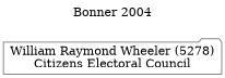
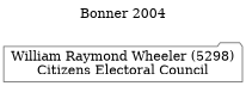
  digraph {
    label="Bonner 2004"
    labelloc=t
    mclimit=10
-   n1 [label="William Raymond Wheeler (5278)\nCitizens Electoral Council" shape=folder color=gray40]
+   n1 [label="William Raymond Wheeler (5298)\nCitizens Electoral Council" shape=folder color=gray40]
  }
